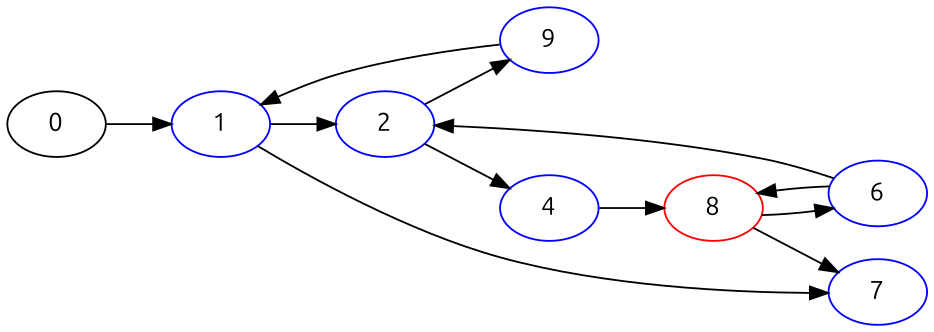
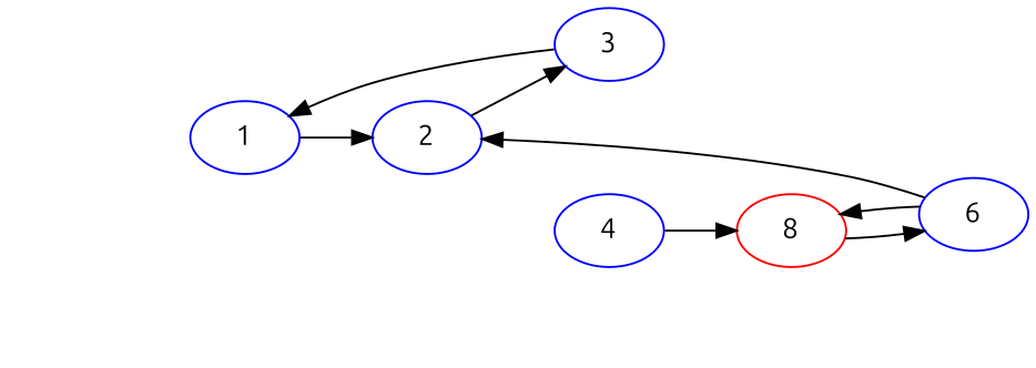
  digraph {
    fontname=Ubuntu
    rankdir=LR
    node [color=blue fontname=Ubuntu]
    edge [fontname=Ubuntu]
-   0 [color=black]
    1
    2
-   7
-   3 [label=9]
+   3
    4
    n7 [color=red label=8]
    6
-   0 -> 1
    1 -> 2
-   1 -> 7
    2 -> 3
-   2 -> 4
    3 -> 1
    4 -> n7
-   n7 -> 7
    n7 -> 6
    6 -> 2
    6 -> n7
  }
